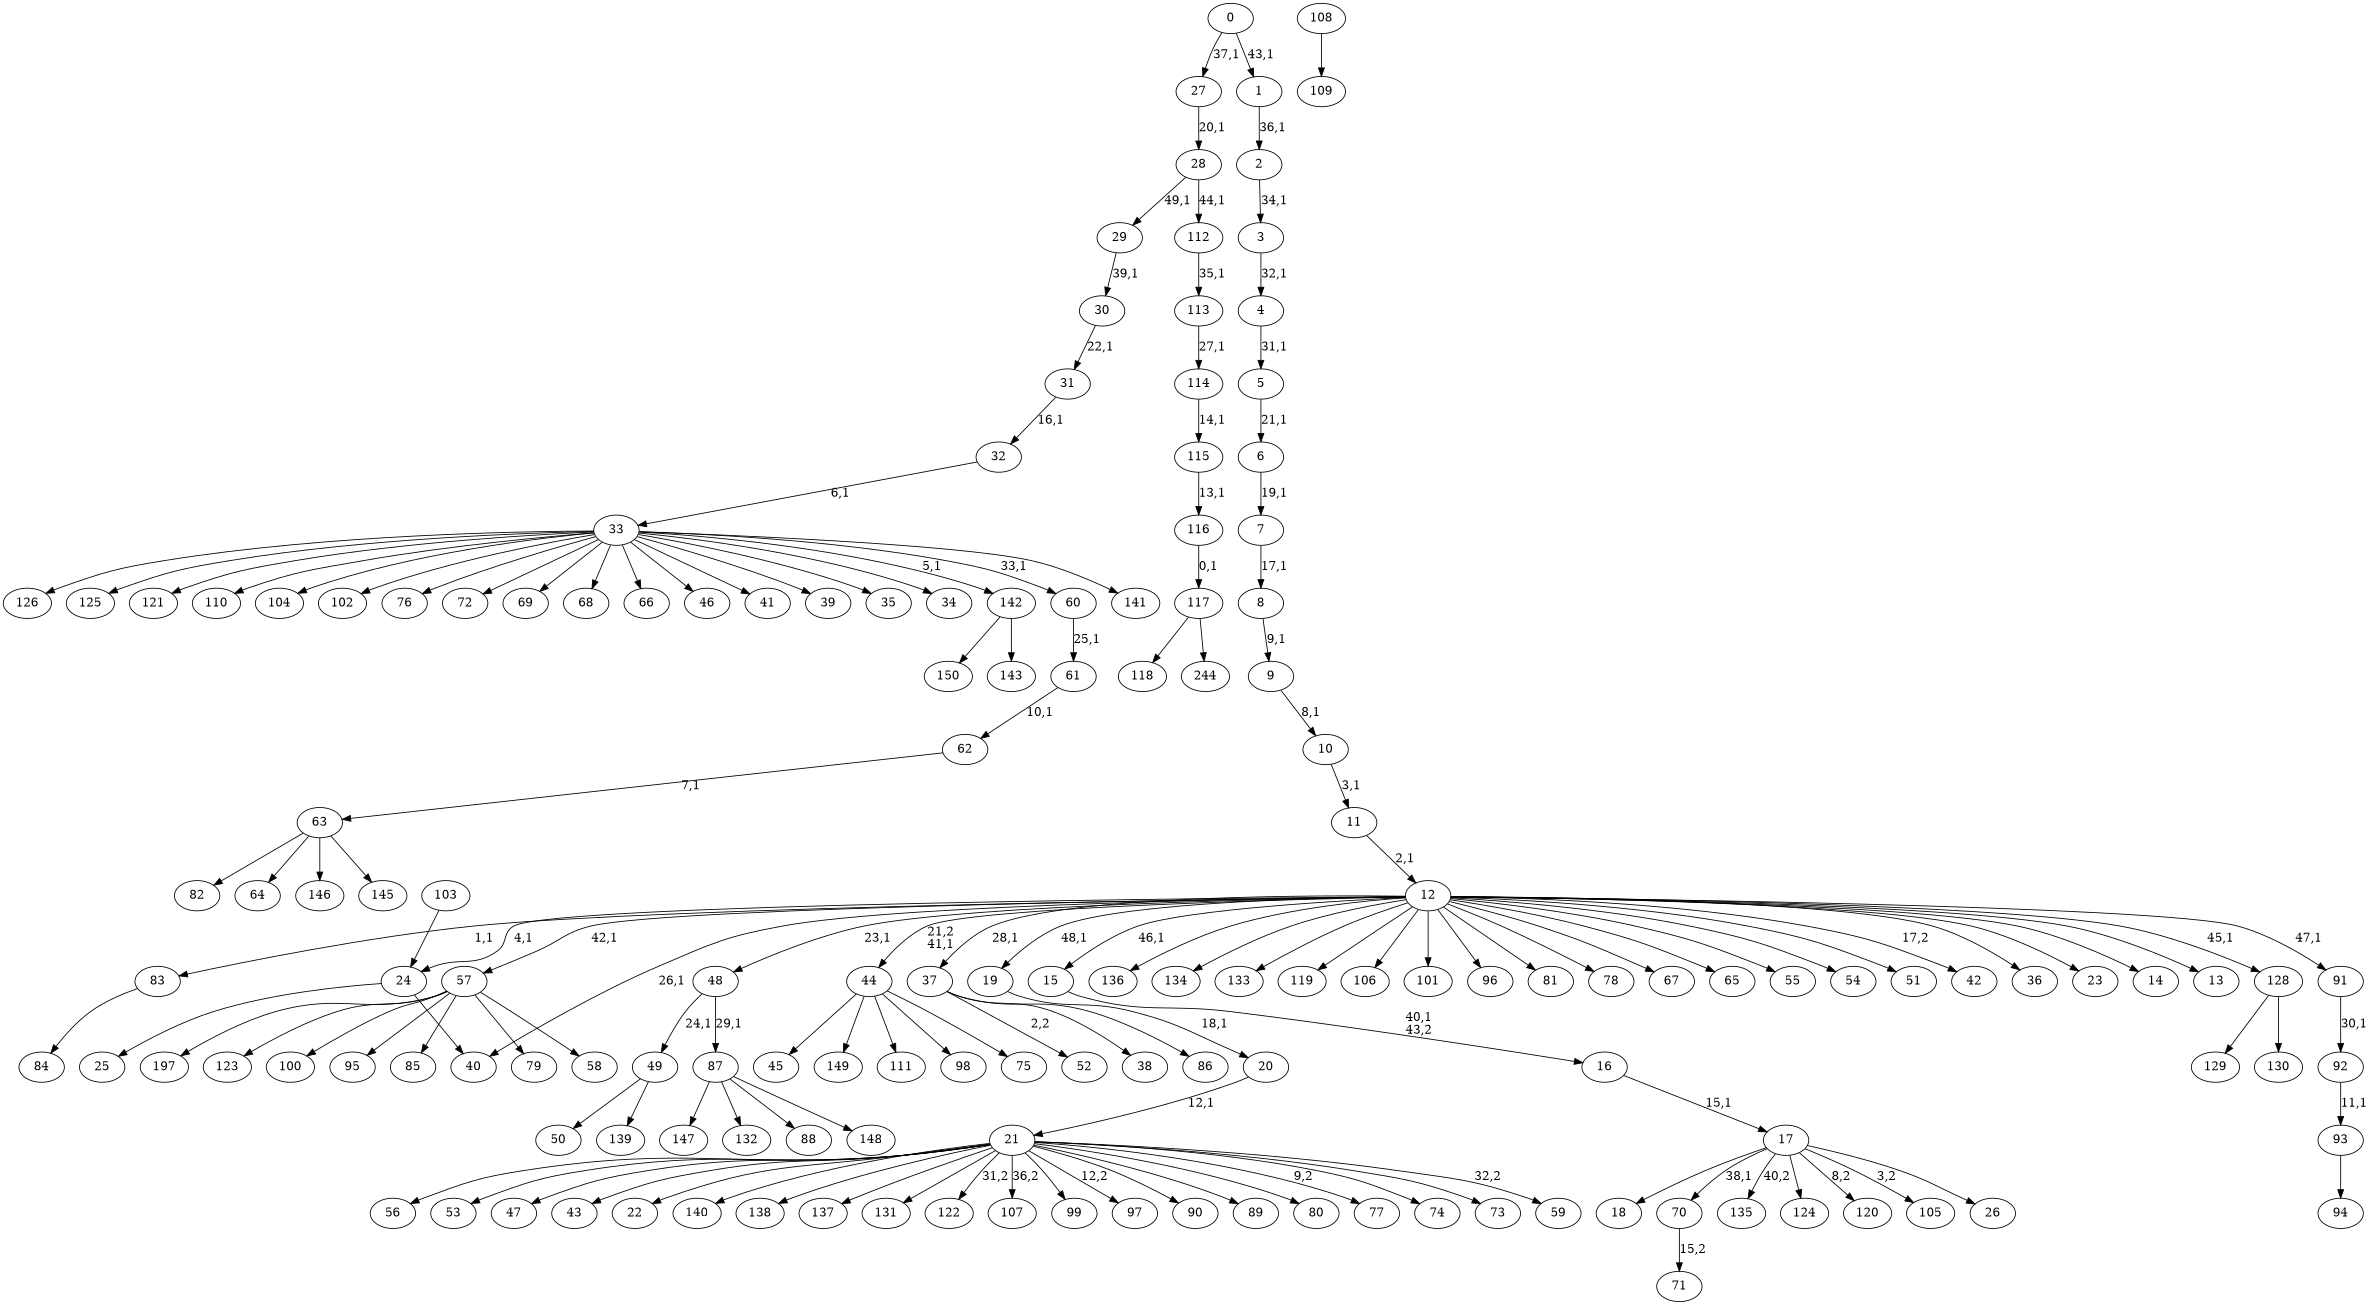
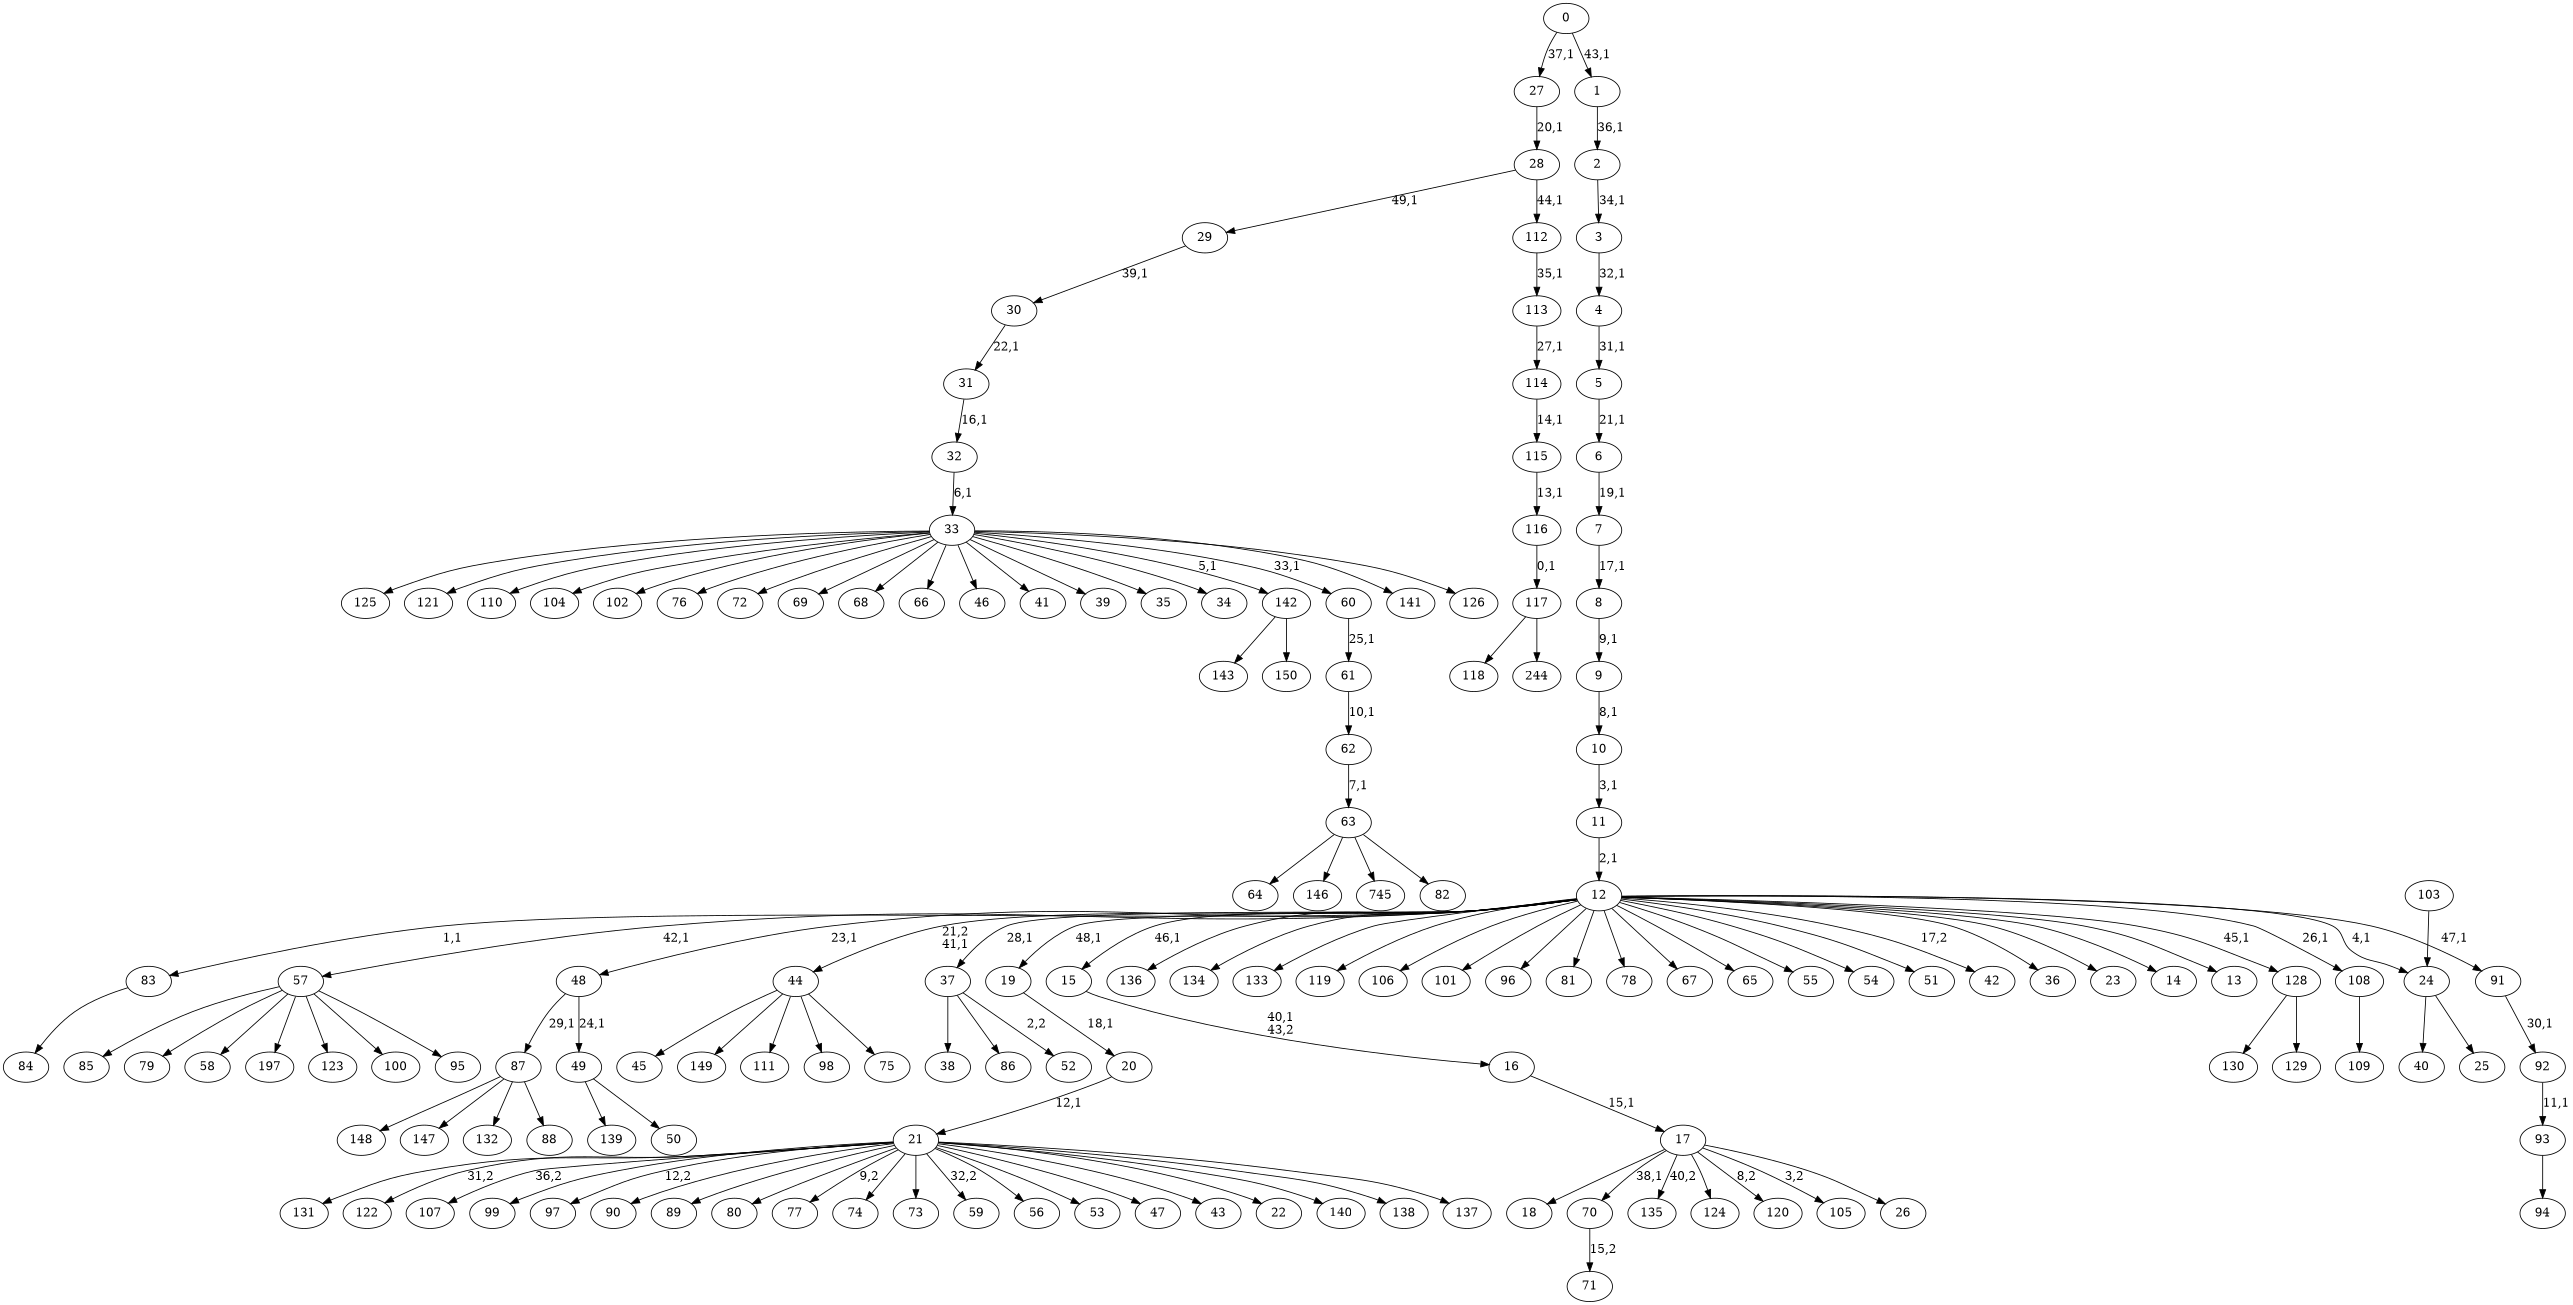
  digraph {
    142
    150
    143
    128
    130
    129
    n7 [label=244]
    117
    118
    116
    115
    114
    113
    112
    108
    109
    93
    94
    92
    91
    87
    148
    147
    132
    88
    83
    84
    70
    71
    63
    146
-   145
+   145 [label=745]
    82
    64
    62
    61
    60
    n38 [label=197]
    57
    123
    100
    95
    85
    79
    58
    49
    139
    50
    48
    44
    149
    111
    98
    75
    45
    37
    86
    52
    38
    33
    141
    126
    125
    121
    110
    104
    102
    76
    72
    69
    68
    66
    46
    41
    39
    35
    34
    32
    31
    30
    29
    28
    27
    24
    40
    25
    103
    21
    140
    138
    137
    131
    122
    107
    99
    97
    90
    89
    80
    77
    74
    73
    59
    56
    53
    47
    43
    22
    20
    19
    17
    135
    124
    120
    105
    26
    18
    16
    15
    12
    136
    134
    133
    119
    106
    101
    96
    81
    78
    67
    65
    55
    54
    51
    42
    36
    23
    14
    13
    11
    10
    9
    8
    7
    6
    5
    4
    3
    2
    1
    0
    142 -> 150
    142 -> 143
    128 -> 130
    128 -> 129
    117 -> n7
    117 -> 118
    116 -> 117 [label="0,1"]
    115 -> 116 [label="13,1"]
    114 -> 115 [label="14,1"]
    113 -> 114 [label="27,1"]
    112 -> 113 [label="35,1"]
    108 -> 109
    93 -> 94
    92 -> 93 [label="11,1"]
    91 -> 92 [label="30,1"]
    87 -> 148
    87 -> 147
    87 -> 132
    87 -> 88
    83 -> 84
    70 -> 71 [label="15,2"]
    63 -> 146
    63 -> 145
    63 -> 82
    63 -> 64
    62 -> 63 [label="7,1"]
    61 -> 62 [label="10,1"]
    60 -> 61 [label="25,1"]
    57 -> n38
    57 -> 123
    57 -> 100
    57 -> 95
    57 -> 85
    57 -> 79
    57 -> 58
    49 -> 139
    49 -> 50
    48 -> 87 [label="29,1"]
    48 -> 49 [label="24,1"]
    44 -> 149
    44 -> 111
    44 -> 98
    44 -> 75
    44 -> 45
    37 -> 86
    37 -> 52 [label="2,2"]
    37 -> 38
    33 -> 142 [label="5,1"]
    33 -> 60 [label="33,1"]
    33 -> 141
    33 -> 126
    33 -> 125
    33 -> 121
    33 -> 110
    33 -> 104
    33 -> 102
    33 -> 76
    33 -> 72
    33 -> 69
    33 -> 68
    33 -> 66
    33 -> 46
    33 -> 41
    33 -> 39
    33 -> 35
    33 -> 34
    32 -> 33 [label="6,1"]
    31 -> 32 [label="16,1"]
    30 -> 31 [label="22,1"]
    29 -> 30 [label="39,1"]
    28 -> 112 [label="44,1"]
    28 -> 29 [label="49,1"]
    27 -> 28 [label="20,1"]
    24 -> 40
    24 -> 25
    103 -> 24
    21 -> 140
    21 -> 138
    21 -> 137
    21 -> 131
    21 -> 122 [label="31,2"]
    21 -> 107 [label="36,2"]
    21 -> 99
    21 -> 97 [label="12,2"]
    21 -> 90
    21 -> 89
    21 -> 80
    21 -> 77 [label="9,2"]
    21 -> 74
    21 -> 73
    21 -> 59 [label="32,2"]
    21 -> 56
    21 -> 53
    21 -> 47
    21 -> 43
    21 -> 22
    20 -> 21 [label="12,1"]
    19 -> 20 [label="18,1"]
    17 -> 70 [label="38,1"]
    17 -> 135 [label="40,2"]
    17 -> 124
    17 -> 120 [label="8,2"]
    17 -> 105 [label="3,2"]
    17 -> 26
    17 -> 18
    16 -> 17 [label="15,1"]
    15 -> 16 [label="40,1\n43,2"]
    12 -> 128 [label="45,1"]
-   12 -> 40 [label="26,1"]
+   12 -> 108 [label="26,1"]
    12 -> 91 [label="47,1"]
    12 -> 83 [label="1,1"]
    12 -> 57 [label="42,1"]
    12 -> 48 [label="23,1"]
    12 -> 44 [label="21,2\n41,1"]
    12 -> 37 [label="28,1"]
    12 -> 24 [label="4,1"]
    12 -> 19 [label="48,1"]
    12 -> 15 [label="46,1"]
    12 -> 136
    12 -> 134
    12 -> 133
    12 -> 119
    12 -> 106
    12 -> 101
    12 -> 96
    12 -> 81
    12 -> 78
    12 -> 67
    12 -> 65
    12 -> 55
    12 -> 54
    12 -> 51
    12 -> 42 [label="17,2"]
    12 -> 36
    12 -> 23
    12 -> 14
    12 -> 13
    11 -> 12 [label="2,1"]
    10 -> 11 [label="3,1"]
    9 -> 10 [label="8,1"]
    8 -> 9 [label="9,1"]
    7 -> 8 [label="17,1"]
    6 -> 7 [label="19,1"]
    5 -> 6 [label="21,1"]
    4 -> 5 [label="31,1"]
    3 -> 4 [label="32,1"]
    2 -> 3 [label="34,1"]
    1 -> 2 [label="36,1"]
    0 -> 27 [label="37,1"]
    0 -> 1 [label="43,1"]
  }
